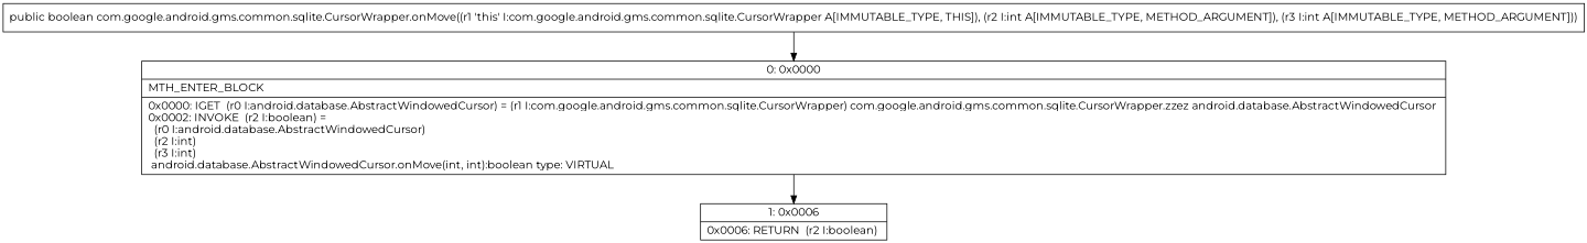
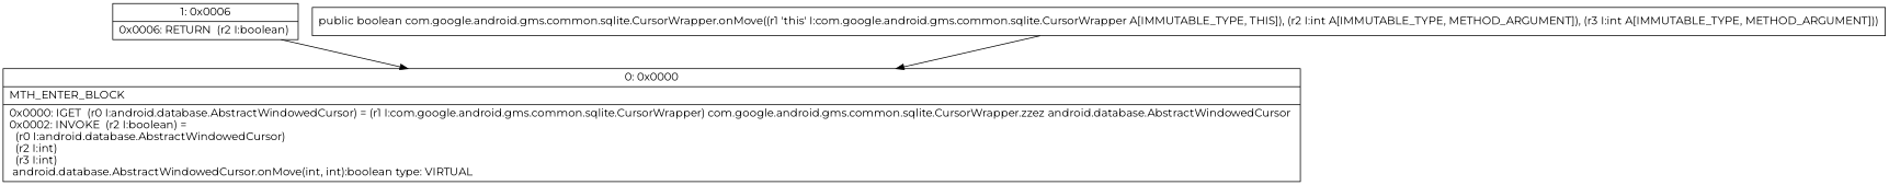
  digraph {
    fontname=Montserrat
    node [shape=record fontname=Montserrat]
    edge [fontname=Montserrat]
    n1 [label="{0\:\ 0x0000|MTH_ENTER_BLOCK\l|0x0000: IGET  (r0 I:android.database.AbstractWindowedCursor) = (r1 I:com.google.android.gms.common.sqlite.CursorWrapper) com.google.android.gms.common.sqlite.CursorWrapper.zzez android.database.AbstractWindowedCursor \l0x0002: INVOKE  (r2 I:boolean) = \l  (r0 I:android.database.AbstractWindowedCursor)\l  (r2 I:int)\l  (r3 I:int)\l android.database.AbstractWindowedCursor.onMove(int, int):boolean type: VIRTUAL \l}"]
    n2 [label="{1\:\ 0x0006|0x0006: RETURN  (r2 I:boolean) \l}"]
    n3 [label="{public boolean com.google.android.gms.common.sqlite.CursorWrapper.onMove((r1 'this' I:com.google.android.gms.common.sqlite.CursorWrapper A[IMMUTABLE_TYPE, THIS]), (r2 I:int A[IMMUTABLE_TYPE, METHOD_ARGUMENT]), (r3 I:int A[IMMUTABLE_TYPE, METHOD_ARGUMENT])) }"]
-   n1 -> n2
+   n2 -> n1
    n3 -> n1
  }
